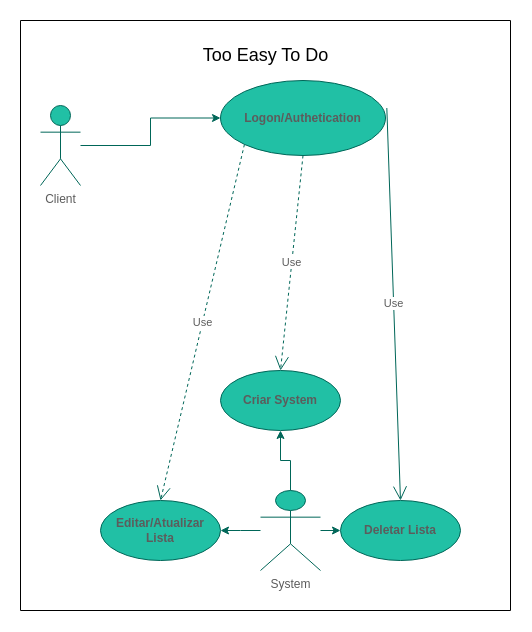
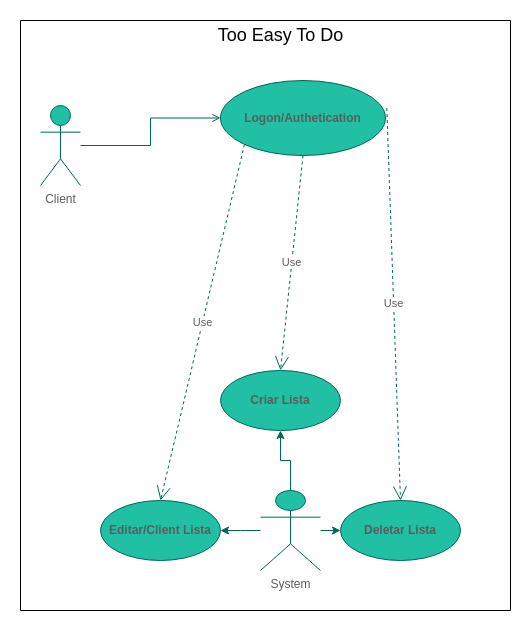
  <mxCell id="0" style=";html=1;" />
  <mxCell id="1" style=";html=1;" parent="0" />
- <mxCell id="2" value="" style="edgeStyle=orthogonalEdgeStyle;rounded=0;orthogonalLoop=1;jettySize=auto;html=1;strokeColor=#006658;fontColor=#5C5C5C;" parent="1" source="3" target="8" edge="1"><mxGeometry relative="1" as="geometry" /></mxCell>
+ <mxCell id="2" value="" style="edgeStyle=orthogonalEdgeStyle;rounded=0;orthogonalLoop=1;jettySize=auto;html=1;strokeColor=#006658;fontColor=#5C5C5C;endArrow=open;" parent="1" source="3" target="8" edge="1"><mxGeometry relative="1" as="geometry" /></mxCell>
  <mxCell id="3" value="Client" style="shape=umlActor;verticalLabelPosition=bottom;verticalAlign=top;html=1;outlineConnect=0;fillColor=#21C0A5;strokeColor=#006658;fontColor=#5C5C5C;" parent="1" vertex="1"><mxGeometry x="40" y="105" width="40" height="80" as="geometry" /></mxCell>
  <mxCell id="4" value="" style="edgeStyle=orthogonalEdgeStyle;rounded=0;orthogonalLoop=1;jettySize=auto;html=1;strokeColor=#006658;fontColor=#5C5C5C;" parent="1" source="7" edge="1"><mxGeometry relative="1" as="geometry"><mxPoint x="220" y="530" as="targetPoint" /></mxGeometry></mxCell>
  <mxCell id="5" value="" style="edgeStyle=orthogonalEdgeStyle;rounded=0;orthogonalLoop=1;jettySize=auto;html=1;strokeColor=#006658;fontColor=#5C5C5C;" parent="1" source="7" target="10" edge="1"><mxGeometry relative="1" as="geometry" /></mxCell>
  <mxCell id="6" value="" style="edgeStyle=orthogonalEdgeStyle;rounded=0;orthogonalLoop=1;jettySize=auto;html=1;strokeColor=#006658;fontColor=#5C5C5C;" parent="1" source="7" edge="1"><mxGeometry relative="1" as="geometry"><mxPoint x="340" y="530" as="targetPoint" /></mxGeometry></mxCell>
  <mxCell id="7" value="System" style="shape=umlActor;verticalLabelPosition=bottom;verticalAlign=top;html=1;outlineConnect=0;fillColor=#21C0A5;strokeColor=#006658;fontColor=#5C5C5C;" parent="1" vertex="1"><mxGeometry x="260" y="490" width="60" height="80" as="geometry" /></mxCell>
  <mxCell id="8" value="&lt;b&gt;Logon/Authetication&lt;/b&gt;" style="ellipse;whiteSpace=wrap;html=1;verticalAlign=middle;align=center;fillColor=#21C0A5;strokeColor=#006658;fontColor=#5C5C5C;" parent="1" vertex="1"><mxGeometry x="220" y="80" width="165" height="75" as="geometry" /></mxCell>
- <mxCell id="9" value="&lt;b&gt;Editar/Atualizar Lista&lt;/b&gt;" style="ellipse;whiteSpace=wrap;html=1;verticalAlign=middle;fillColor=#21C0A5;strokeColor=#006658;fontColor=#5C5C5C;" parent="1" vertex="1"><mxGeometry x="100" y="500" width="120" height="60" as="geometry" /></mxCell>
- <mxCell id="10" value="&lt;b&gt;Criar System&lt;/b&gt;" style="ellipse;whiteSpace=wrap;html=1;verticalAlign=middle;fillColor=#21C0A5;strokeColor=#006658;fontColor=#5C5C5C;" parent="1" vertex="1"><mxGeometry x="220" y="370" width="120" height="60" as="geometry" /></mxCell>
+ <mxCell id="9" value="&lt;b&gt;Editar/Client Lista&lt;/b&gt;" style="ellipse;whiteSpace=wrap;html=1;verticalAlign=middle;fillColor=#21C0A5;strokeColor=#006658;fontColor=#5C5C5C;" parent="1" vertex="1"><mxGeometry x="100" y="500" width="120" height="60" as="geometry" /></mxCell>
+ <mxCell id="10" value="&lt;b&gt;Criar Lista&lt;/b&gt;" style="ellipse;whiteSpace=wrap;html=1;verticalAlign=middle;fillColor=#21C0A5;strokeColor=#006658;fontColor=#5C5C5C;" parent="1" vertex="1"><mxGeometry x="220" y="370" width="120" height="60" as="geometry" /></mxCell>
  <mxCell id="11" value="&lt;b&gt;Deletar Lista&lt;/b&gt;" style="ellipse;whiteSpace=wrap;html=1;verticalAlign=middle;fillColor=#21C0A5;strokeColor=#006658;fontColor=#5C5C5C;" parent="1" vertex="1"><mxGeometry x="340" y="500" width="120" height="60" as="geometry" /></mxCell>
- <mxCell id="12" value="Use" style="endArrow=open;endSize=12;dashed=0;html=1;rounded=1;sketch=0;fontColor=#5C5C5C;strokeColor=#006658;fillColor=#21C0A5;curved=0;jumpStyle=none;entryX=0.5;entryY=0;entryDx=0;entryDy=0;exitX=1.008;exitY=0.367;exitDx=0;exitDy=0;exitPerimeter=0;" parent="1" source="8" target="11" edge="1"><mxGeometry width="160" relative="1" as="geometry"><mxPoint x="230" y="140" as="sourcePoint" /><mxPoint x="290" y="390.02" as="targetPoint" /><Array as="points" /></mxGeometry></mxCell>
+ <mxCell id="12" value="Use" style="endArrow=open;endSize=12;dashed=1;html=1;rounded=1;sketch=0;fontColor=#5C5C5C;strokeColor=#006658;fillColor=#21C0A5;curved=0;jumpStyle=none;entryX=0.5;entryY=0;entryDx=0;entryDy=0;exitX=1.008;exitY=0.367;exitDx=0;exitDy=0;exitPerimeter=0;" parent="1" source="8" target="11" edge="1"><mxGeometry width="160" relative="1" as="geometry"><mxPoint x="230" y="140" as="sourcePoint" /><mxPoint x="290" y="390.02" as="targetPoint" /><Array as="points" /></mxGeometry></mxCell>
  <mxCell id="13" value="Use" style="endArrow=open;endSize=12;dashed=1;html=1;rounded=1;sketch=0;fontColor=#5C5C5C;strokeColor=#006658;fillColor=#21C0A5;curved=0;jumpStyle=none;entryX=0.5;entryY=0;entryDx=0;entryDy=0;exitX=0.5;exitY=1;exitDx=0;exitDy=0;" parent="1" source="8" target="10" edge="1"><mxGeometry width="160" relative="1" as="geometry"><mxPoint x="240" y="150" as="sourcePoint" /><mxPoint x="300" y="400.02" as="targetPoint" /><Array as="points" /></mxGeometry></mxCell>
  <mxCell id="14" value="Use" style="endArrow=open;endSize=12;dashed=1;html=1;rounded=1;sketch=0;fontColor=#5C5C5C;strokeColor=#006658;fillColor=#21C0A5;curved=0;jumpStyle=none;entryX=0.5;entryY=0;entryDx=0;entryDy=0;exitX=0;exitY=1;exitDx=0;exitDy=0;" parent="1" source="8" target="9" edge="1"><mxGeometry width="160" relative="1" as="geometry"><mxPoint x="250" y="160" as="sourcePoint" /><mxPoint x="310" y="410.02" as="targetPoint" /><Array as="points" /></mxGeometry></mxCell>
  <mxCell id="15" value="" style="swimlane;startSize=0;" parent="1" vertex="1"><mxGeometry x="20" y="20" width="490" height="590" as="geometry"><mxRectangle x="420" y="510" width="50" height="40" as="alternateBounds" /></mxGeometry></mxCell>
- <mxCell id="16" value="&lt;span lang=&quot;EN-US&quot;&gt;&lt;font style=&quot;font-size: 18px;&quot;&gt;Too Easy To Do&lt;/font&gt;&lt;/span&gt;" style="text;html=1;strokeColor=none;fillColor=none;align=center;verticalAlign=middle;whiteSpace=wrap;rounded=0;" parent="15" vertex="1"><mxGeometry x="177.5" y="20" width="135" height="30" as="geometry" /></mxCell>
+ <mxCell id="16" value="&lt;span lang=&quot;EN-US&quot;&gt;&lt;font style=&quot;font-size: 18px;&quot;&gt;Too Easy To Do&lt;/font&gt;&lt;/span&gt;" style="text;html=1;strokeColor=none;fillColor=none;align=center;verticalAlign=middle;whiteSpace=wrap;rounded=0;" parent="15" vertex="1"><mxGeometry x="192.5" width="135" height="30" as="geometry" /></mxCell>
